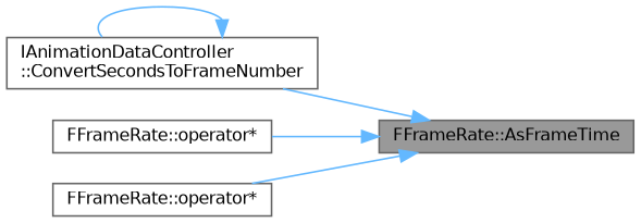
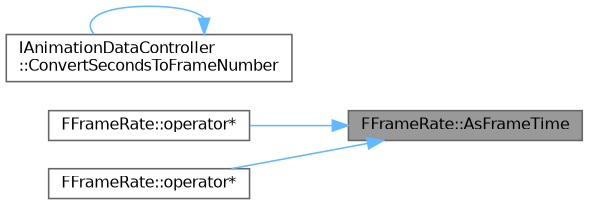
  digraph {
    rankdir=RL
    node [color=grey40 fillcolor=white fontname=Helvetica fontsize=10 shape=box style=filled]
    edge [color=steelblue1 dir=back fontname=Helvetica fontsize=10 labelfontname=Helvetica labelfontsize=10 style=solid]
    n1 [color=gray40 fillcolor=grey60 fontcolor=black height=0.2 label="FFrameRate::AsFrameTime" width=0.4]
    n2 [height=0.2 label="IAnimationDataController\l::ConvertSecondsToFrameNumber" width=0.4]
    n3 [height=0.2 label="FFrameRate::operator*" width=0.4]
    n4 [height=0.2 label="FFrameRate::operator*" width=0.4]
-   n1 -> n2
    n1 -> n3
    n1 -> n4
    n2 -> n2
  }
